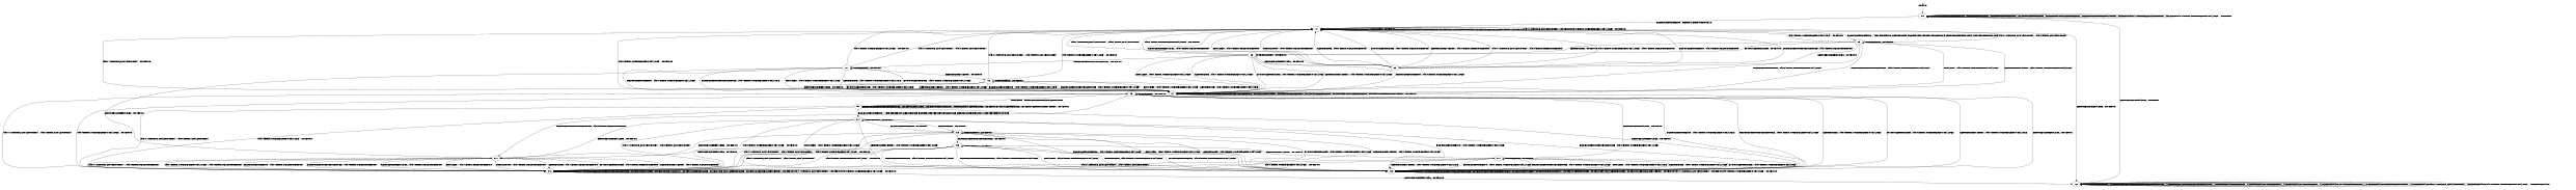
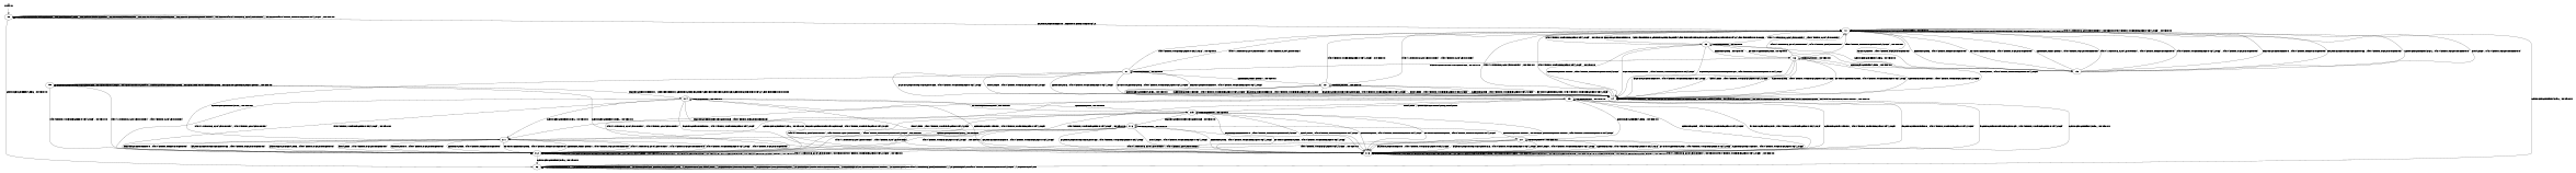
  digraph {
    n1 [label=s0]
    n2 [label=s1]
    n3 [label=s2]
    n4 [label=s3]
    n5 [label=s4]
    n6 [label=s5]
    n7 [label=s6]
    n8 [label=s13]
    n9 [label=s7]
    n10 [label=s8]
    n11 [label=s11]
    n12 [label=s9]
    n13 [label=s12]
    n14 [label=s50]
    n15 [label=s14]
    n16 [label=s15]
    n17 [label=s16]
    n18 [label=s17]
    __start0 [shape=none]
    n1 -> n1 [label="ECDH_CLIENT_KEY_EXCHANGE / TIMEOUT"]
    n1 -> n1 [label="FINISHED / TIMEOUT"]
    n1 -> n1 [label="APPLICATION / TIMEOUT"]
    n1 -> n1 [label="CERTIFICATE / TIMEOUT"]
    n1 -> n1 [label="EMPTY_CERTIFICATE / TIMEOUT"]
    n1 -> n1 [label="CERTIFICATE_VERIFY / TIMEOUT"]
    n1 -> n1 [label="Alert(WARNING,CLOSE_NOTIFY) / TIMEOUT"]
    n1 -> n1 [label="Alert(FATAL,UNEXPECTED_MESSAGE) / TIMEOUT"]
    n1 -> n2 [label="ECDH_CLIENT_HELLO / HELLO_VERIFY_REQUEST"]
    n1 -> n3 [label="CHANGE_CIPHER_SPEC / TIMEOUT"]
    n2 -> n2 [label="ECDH_CLIENT_KEY_EXCHANGE / TIMEOUT"]
    n2 -> n2 [label="FINISHED / TIMEOUT"]
    n2 -> n2 [label="APPLICATION / TIMEOUT"]
    n2 -> n2 [label="CERTIFICATE / TIMEOUT"]
    n2 -> n2 [label="EMPTY_CERTIFICATE / TIMEOUT"]
    n2 -> n2 [label="CERTIFICATE_VERIFY / TIMEOUT"]
    n2 -> n2 [label="Alert(WARNING,CLOSE_NOTIFY) / TIMEOUT"]
    n2 -> n2 [label="Alert(FATAL,UNEXPECTED_MESSAGE) / TIMEOUT"]
    n2 -> n3 [label="CHANGE_CIPHER_SPEC / TIMEOUT"]
    n2 -> n4 [label="ECDH_CLIENT_HELLO / SERVER_HELLO,CERTIFICATE,ECDHE_SERVER_KEY_EXCHANGE,CERTIFICATE_REQUEST,SERVER_HELLO_DONE"]
    n3 -> n3 [label="ECDH_CLIENT_HELLO / SOCKET_CLOSED"]
    n3 -> n3 [label="ECDH_CLIENT_KEY_EXCHANGE / SOCKET_CLOSED"]
    n3 -> n3 [label="CHANGE_CIPHER_SPEC / SOCKET_CLOSED"]
    n3 -> n3 [label="FINISHED / SOCKET_CLOSED"]
    n3 -> n3 [label="APPLICATION / SOCKET_CLOSED"]
    n3 -> n3 [label="CERTIFICATE / SOCKET_CLOSED"]
    n3 -> n3 [label="EMPTY_CERTIFICATE / SOCKET_CLOSED"]
    n3 -> n3 [label="CERTIFICATE_VERIFY / SOCKET_CLOSED"]
    n3 -> n3 [label="Alert(WARNING,CLOSE_NOTIFY) / SOCKET_CLOSED"]
    n3 -> n3 [label="Alert(FATAL,UNEXPECTED_MESSAGE) / SOCKET_CLOSED"]
    n4 -> n2 [label="Alert(WARNING,CLOSE_NOTIFY) / Alert(FATAL,CLOSE_NOTIFY)"]
    n4 -> n2 [label="Alert(FATAL,UNEXPECTED_MESSAGE) / TIMEOUT"]
    n4 -> n4 [label="APPLICATION / TIMEOUT"]
    n4 -> n5 [label="ECDH_CLIENT_HELLO / Alert(FATAL,UNEXPECTED_MESSAGE)"]
    n4 -> n5 [label="ECDH_CLIENT_KEY_EXCHANGE / Alert(FATAL,UNEXPECTED_MESSAGE)"]
    n4 -> n5 [label="FINISHED / Alert(FATAL,UNEXPECTED_MESSAGE)"]
    n4 -> n5 [label="CERTIFICATE_VERIFY / Alert(FATAL,UNEXPECTED_MESSAGE)"]
    n4 -> n6 [label="CHANGE_CIPHER_SPEC / TIMEOUT"]
    n4 -> n7 [label="CERTIFICATE / TIMEOUT"]
    n4 -> n7 [label="EMPTY_CERTIFICATE / TIMEOUT"]
    n5 -> n2 [label="Alert(WARNING,CLOSE_NOTIFY) / TIMEOUT"]
    n5 -> n2 [label="Alert(FATAL,UNEXPECTED_MESSAGE) / TIMEOUT"]
    n5 -> n5 [label="ECDH_CLIENT_HELLO / TIMEOUT"]
    n5 -> n5 [label="ECDH_CLIENT_KEY_EXCHANGE / TIMEOUT"]
    n5 -> n5 [label="FINISHED / TIMEOUT"]
    n5 -> n5 [label="APPLICATION / TIMEOUT"]
    n5 -> n5 [label="CERTIFICATE / TIMEOUT"]
    n5 -> n5 [label="EMPTY_CERTIFICATE / TIMEOUT"]
    n5 -> n5 [label="CERTIFICATE_VERIFY / TIMEOUT"]
    n5 -> n8 [label="CHANGE_CIPHER_SPEC / TIMEOUT"]
    n6 -> n2 [label="ECDH_CLIENT_HELLO / Alert(FATAL,DECRYPT_ERROR)"]
    n6 -> n2 [label="ECDH_CLIENT_KEY_EXCHANGE / Alert(FATAL,DECRYPT_ERROR)"]
    n6 -> n2 [label="CHANGE_CIPHER_SPEC / Alert(FATAL,DECRYPT_ERROR)"]
    n6 -> n2 [label="FINISHED / Alert(FATAL,DECRYPT_ERROR)"]
    n6 -> n2 [label="APPLICATION / Alert(FATAL,DECRYPT_ERROR)"]
    n6 -> n2 [label="CERTIFICATE / Alert(FATAL,DECRYPT_ERROR)"]
    n6 -> n2 [label="EMPTY_CERTIFICATE / Alert(FATAL,DECRYPT_ERROR)"]
    n6 -> n2 [label="CERTIFICATE_VERIFY / Alert(FATAL,DECRYPT_ERROR)"]
    n6 -> n2 [label="Alert(WARNING,CLOSE_NOTIFY) / Alert(FATAL,DECRYPT_ERROR)"]
    n6 -> n2 [label="Alert(FATAL,UNEXPECTED_MESSAGE) / Alert(FATAL,DECRYPT_ERROR)"]
    n7 -> n2 [label="Alert(WARNING,CLOSE_NOTIFY) / Alert(FATAL,CLOSE_NOTIFY)"]
    n7 -> n2 [label="Alert(FATAL,UNEXPECTED_MESSAGE) / TIMEOUT"]
    n7 -> n5 [label="ECDH_CLIENT_HELLO / Alert(FATAL,UNEXPECTED_MESSAGE)"]
    n7 -> n5 [label="FINISHED / Alert(FATAL,UNEXPECTED_MESSAGE)"]
    n7 -> n5 [label="CERTIFICATE / Alert(FATAL,UNEXPECTED_MESSAGE)"]
    n7 -> n5 [label="EMPTY_CERTIFICATE / Alert(FATAL,UNEXPECTED_MESSAGE)"]
    n7 -> n5 [label="CERTIFICATE_VERIFY / Alert(FATAL,UNEXPECTED_MESSAGE)"]
    n7 -> n6 [label="CHANGE_CIPHER_SPEC / TIMEOUT"]
    n7 -> n7 [label="APPLICATION / TIMEOUT"]
    n7 -> n9 [label="ECDH_CLIENT_KEY_EXCHANGE / TIMEOUT"]
    n8 -> n8 [label="ECDH_CLIENT_HELLO / TIMEOUT"]
    n8 -> n8 [label="ECDH_CLIENT_KEY_EXCHANGE / TIMEOUT"]
    n8 -> n8 [label="CHANGE_CIPHER_SPEC / TIMEOUT"]
    n8 -> n8 [label="FINISHED / TIMEOUT"]
    n8 -> n8 [label="APPLICATION / TIMEOUT"]
    n8 -> n8 [label="CERTIFICATE / TIMEOUT"]
    n8 -> n8 [label="EMPTY_CERTIFICATE / TIMEOUT"]
    n8 -> n8 [label="CERTIFICATE_VERIFY / TIMEOUT"]
    n8 -> n8 [label="Alert(WARNING,CLOSE_NOTIFY) / TIMEOUT"]
    n8 -> n8 [label="Alert(FATAL,UNEXPECTED_MESSAGE) / TIMEOUT"]
    n9 -> n2 [label="Alert(WARNING,CLOSE_NOTIFY) / Alert(FATAL,CLOSE_NOTIFY)"]
    n9 -> n2 [label="Alert(FATAL,UNEXPECTED_MESSAGE) / TIMEOUT"]
    n9 -> n5 [label="ECDH_CLIENT_HELLO / Alert(FATAL,UNEXPECTED_MESSAGE)"]
    n9 -> n5 [label="ECDH_CLIENT_KEY_EXCHANGE / Alert(FATAL,UNEXPECTED_MESSAGE)"]
    n9 -> n5 [label="FINISHED / Alert(FATAL,UNEXPECTED_MESSAGE)"]
    n9 -> n5 [label="CERTIFICATE / Alert(FATAL,UNEXPECTED_MESSAGE)"]
    n9 -> n5 [label="EMPTY_CERTIFICATE / Alert(FATAL,UNEXPECTED_MESSAGE)"]
    n9 -> n9 [label="APPLICATION / TIMEOUT"]
    n9 -> n10 [label="CERTIFICATE_VERIFY / TIMEOUT"]
    n9 -> n11 [label="CHANGE_CIPHER_SPEC / TIMEOUT"]
    n10 -> n2 [label="Alert(WARNING,CLOSE_NOTIFY) / Alert(FATAL,CLOSE_NOTIFY)"]
    n10 -> n2 [label="Alert(FATAL,UNEXPECTED_MESSAGE) / TIMEOUT"]
    n10 -> n5 [label="ECDH_CLIENT_HELLO / Alert(FATAL,UNEXPECTED_MESSAGE)"]
    n10 -> n5 [label="ECDH_CLIENT_KEY_EXCHANGE / Alert(FATAL,UNEXPECTED_MESSAGE)"]
    n10 -> n5 [label="FINISHED / Alert(FATAL,UNEXPECTED_MESSAGE)"]
    n10 -> n5 [label="CERTIFICATE / Alert(FATAL,UNEXPECTED_MESSAGE)"]
    n10 -> n5 [label="EMPTY_CERTIFICATE / Alert(FATAL,UNEXPECTED_MESSAGE)"]
    n10 -> n5 [label="CERTIFICATE_VERIFY / Alert(FATAL,UNEXPECTED_MESSAGE)"]
    n10 -> n10 [label="APPLICATION / TIMEOUT"]
    n10 -> n12 [label="CHANGE_CIPHER_SPEC / TIMEOUT"]
    n11 -> n13 [label="ECDH_CLIENT_HELLO / Alert(FATAL,DECRYPT_ERROR)"]
    n11 -> n13 [label="ECDH_CLIENT_KEY_EXCHANGE / Alert(FATAL,DECRYPT_ERROR)"]
    n11 -> n13 [label="CHANGE_CIPHER_SPEC / Alert(FATAL,DECRYPT_ERROR)"]
    n11 -> n13 [label="FINISHED / Alert(FATAL,DECRYPT_ERROR)"]
    n11 -> n13 [label="APPLICATION / Alert(FATAL,DECRYPT_ERROR)"]
    n11 -> n13 [label="CERTIFICATE / Alert(FATAL,DECRYPT_ERROR)"]
    n11 -> n13 [label="EMPTY_CERTIFICATE / Alert(FATAL,DECRYPT_ERROR)"]
    n11 -> n13 [label="CERTIFICATE_VERIFY / Alert(FATAL,DECRYPT_ERROR)"]
    n11 -> n13 [label="Alert(WARNING,CLOSE_NOTIFY) / Alert(FATAL,DECRYPT_ERROR)"]
    n11 -> n13 [label="Alert(FATAL,UNEXPECTED_MESSAGE) / Alert(FATAL,DECRYPT_ERROR)"]
    n12 -> n8 [label="ECDH_CLIENT_HELLO / Alert(FATAL,UNEXPECTED_MESSAGE)"]
    n12 -> n8 [label="ECDH_CLIENT_KEY_EXCHANGE / Alert(FATAL,UNEXPECTED_MESSAGE)"]
    n12 -> n8 [label="CERTIFICATE / Alert(FATAL,UNEXPECTED_MESSAGE)"]
    n12 -> n8 [label="EMPTY_CERTIFICATE / Alert(FATAL,UNEXPECTED_MESSAGE)"]
    n12 -> n8 [label="CERTIFICATE_VERIFY / Alert(FATAL,UNEXPECTED_MESSAGE)"]
    n12 -> n11 [label="ECDH_CLIENT_KEY_EXCHANGE / Alert(FATAL,DECRYPT_ERROR)"]
    n12 -> n12 [label="APPLICATION / TIMEOUT"]
    n12 -> n13 [label="Alert(WARNING,CLOSE_NOTIFY) / Alert(FATAL,CLOSE_NOTIFY)"]
    n12 -> n13 [label="Alert(FATAL,UNEXPECTED_MESSAGE) / TIMEOUT"]
-   n12 -> n14 [label="FINISHED / CHANGE_CIPHER_SPEC,FINISHED"]
+   n12 -> n16 [label="FINISHED / CHANGE_CIPHER_SPEC,FINISHED"]
    n13 -> n3 [label="CHANGE_CIPHER_SPEC / TIMEOUT"]
    n13 -> n13 [label="ECDH_CLIENT_HELLO / TIMEOUT"]
    n13 -> n13 [label="ECDH_CLIENT_KEY_EXCHANGE / TIMEOUT"]
    n13 -> n13 [label="FINISHED / TIMEOUT"]
    n13 -> n13 [label="APPLICATION / TIMEOUT"]
    n13 -> n13 [label="CERTIFICATE / TIMEOUT"]
    n13 -> n13 [label="EMPTY_CERTIFICATE / TIMEOUT"]
    n13 -> n13 [label="CERTIFICATE_VERIFY / TIMEOUT"]
    n13 -> n13 [label="Alert(WARNING,CLOSE_NOTIFY) / TIMEOUT"]
    n13 -> n13 [label="Alert(FATAL,UNEXPECTED_MESSAGE) / TIMEOUT"]
    n14 -> n8 [label="CHANGE_CIPHER_SPEC / TIMEOUT"]
    n14 -> n13 [label="Alert(WARNING,CLOSE_NOTIFY) / Alert(FATAL,CLOSE_NOTIFY)"]
    n14 -> n13 [label="Alert(FATAL,UNEXPECTED_MESSAGE) / TIMEOUT"]
    n14 -> n14 [label="ECDH_CLIENT_KEY_EXCHANGE / TIMEOUT"]
    n14 -> n14 [label="FINISHED / TIMEOUT"]
    n14 -> n14 [label="APPLICATION / APPLICATION"]
    n14 -> n14 [label="CERTIFICATE / TIMEOUT"]
    n14 -> n14 [label="EMPTY_CERTIFICATE / TIMEOUT"]
    n14 -> n14 [label="CERTIFICATE_VERIFY / TIMEOUT"]
    n14 -> n15 [label="ECDH_CLIENT_HELLO / SERVER_HELLO,CERTIFICATE,ECDHE_SERVER_KEY_EXCHANGE,CERTIFICATE_REQUEST,SERVER_HELLO_DONE"]
    n15 -> n8 [label="ECDH_CLIENT_HELLO / Alert(FATAL,UNEXPECTED_MESSAGE)"]
    n15 -> n8 [label="ECDH_CLIENT_KEY_EXCHANGE / Alert(FATAL,UNEXPECTED_MESSAGE)"]
    n15 -> n8 [label="FINISHED / Alert(FATAL,UNEXPECTED_MESSAGE)"]
    n15 -> n8 [label="CERTIFICATE_VERIFY / Alert(FATAL,UNEXPECTED_MESSAGE)"]
    n15 -> n11 [label="CHANGE_CIPHER_SPEC / TIMEOUT"]
    n15 -> n13 [label="Alert(WARNING,CLOSE_NOTIFY) / Alert(FATAL,CLOSE_NOTIFY)"]
    n15 -> n13 [label="Alert(FATAL,UNEXPECTED_MESSAGE) / TIMEOUT"]
    n15 -> n15 [label="APPLICATION / TIMEOUT"]
    n15 -> n16 [label="CERTIFICATE / TIMEOUT"]
    n15 -> n16 [label="EMPTY_CERTIFICATE / TIMEOUT"]
    n16 -> n8 [label="ECDH_CLIENT_HELLO / Alert(FATAL,UNEXPECTED_MESSAGE)"]
    n16 -> n8 [label="FINISHED / Alert(FATAL,UNEXPECTED_MESSAGE)"]
    n16 -> n8 [label="CERTIFICATE / Alert(FATAL,UNEXPECTED_MESSAGE)"]
    n16 -> n8 [label="EMPTY_CERTIFICATE / Alert(FATAL,UNEXPECTED_MESSAGE)"]
    n16 -> n8 [label="CERTIFICATE_VERIFY / Alert(FATAL,UNEXPECTED_MESSAGE)"]
    n16 -> n11 [label="CHANGE_CIPHER_SPEC / TIMEOUT"]
    n16 -> n13 [label="Alert(WARNING,CLOSE_NOTIFY) / Alert(FATAL,CLOSE_NOTIFY)"]
    n16 -> n13 [label="Alert(FATAL,UNEXPECTED_MESSAGE) / TIMEOUT"]
    n16 -> n16 [label="APPLICATION / TIMEOUT"]
    n16 -> n17 [label="ECDH_CLIENT_KEY_EXCHANGE / TIMEOUT"]
    n17 -> n8 [label="ECDH_CLIENT_HELLO / Alert(FATAL,UNEXPECTED_MESSAGE)"]
    n17 -> n8 [label="ECDH_CLIENT_KEY_EXCHANGE / Alert(FATAL,UNEXPECTED_MESSAGE)"]
    n17 -> n8 [label="FINISHED / Alert(FATAL,UNEXPECTED_MESSAGE)"]
    n17 -> n8 [label="CERTIFICATE / Alert(FATAL,UNEXPECTED_MESSAGE)"]
    n17 -> n8 [label="EMPTY_CERTIFICATE / Alert(FATAL,UNEXPECTED_MESSAGE)"]
    n17 -> n11 [label="CHANGE_CIPHER_SPEC / TIMEOUT"]
    n17 -> n13 [label="Alert(WARNING,CLOSE_NOTIFY) / Alert(FATAL,CLOSE_NOTIFY)"]
    n17 -> n13 [label="Alert(FATAL,UNEXPECTED_MESSAGE) / TIMEOUT"]
    n17 -> n17 [label="APPLICATION / TIMEOUT"]
    n17 -> n18 [label="CERTIFICATE_VERIFY / TIMEOUT"]
    n18 -> n8 [label="ECDH_CLIENT_HELLO / Alert(FATAL,UNEXPECTED_MESSAGE)"]
    n18 -> n8 [label="ECDH_CLIENT_KEY_EXCHANGE / Alert(FATAL,UNEXPECTED_MESSAGE)"]
    n18 -> n8 [label="FINISHED / Alert(FATAL,UNEXPECTED_MESSAGE)"]
    n18 -> n8 [label="CERTIFICATE / Alert(FATAL,UNEXPECTED_MESSAGE)"]
    n18 -> n8 [label="EMPTY_CERTIFICATE / Alert(FATAL,UNEXPECTED_MESSAGE)"]
    n18 -> n8 [label="CERTIFICATE_VERIFY / Alert(FATAL,UNEXPECTED_MESSAGE)"]
    n18 -> n12 [label="CHANGE_CIPHER_SPEC / TIMEOUT"]
    n18 -> n13 [label="Alert(WARNING,CLOSE_NOTIFY) / Alert(FATAL,CLOSE_NOTIFY)"]
    n18 -> n13 [label="Alert(FATAL,UNEXPECTED_MESSAGE) / TIMEOUT"]
    n18 -> n18 [label="APPLICATION / TIMEOUT"]
    __start0 -> n1
  }
